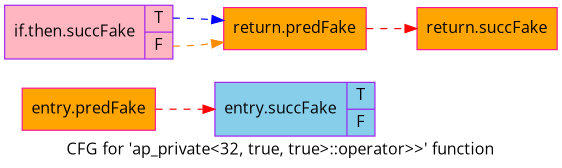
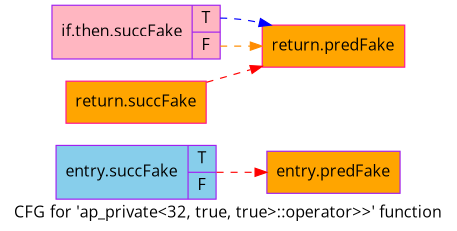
  digraph {
    fontname="Open Sans"
    label="CFG for 'ap_private\<32, true, true\>::operator\>\>' function"
    rankdir=LR
    node [color=purple fillcolor=orange fontname="Open Sans" shape=record style=filled filename="/home/omerfaruk/tools/Xilinx/Vitis_HLS/2023.2/include/etc/ap_private.h" linenumber=2667]
    edge [color=red execusionnum=0 filename="/home/omerfaruk/tools/Xilinx/Vitis_HLS/2023.2/include/etc/ap_private.h" fontname="Open Sans" style=dashed]
-   n1 [color=deeppink label="{entry.predFake}" filename="" linenumber=""]
+   n1 [label="{entry.predFake}" filename="" linenumber=""]
    n2 [fillcolor=skyblue label="{entry.succFake|{<s0>T|<s1>F}}"]
    n3 [fillcolor=lightpink label="{if.then.succFake|{<s0>T|<s1>F}}"]
    n4 [color=deeppink label="{return.predFake}"]
    n5 [color=deeppink label="{return.succFake}"]
-   n1 -> n2
+   n2 -> n1
    n3 -> n4 [color=blue tailport=s0]
    n3 -> n4 [color=darkorange tailport=s1]
-   n4 -> n5
+   n5 -> n4
  }
